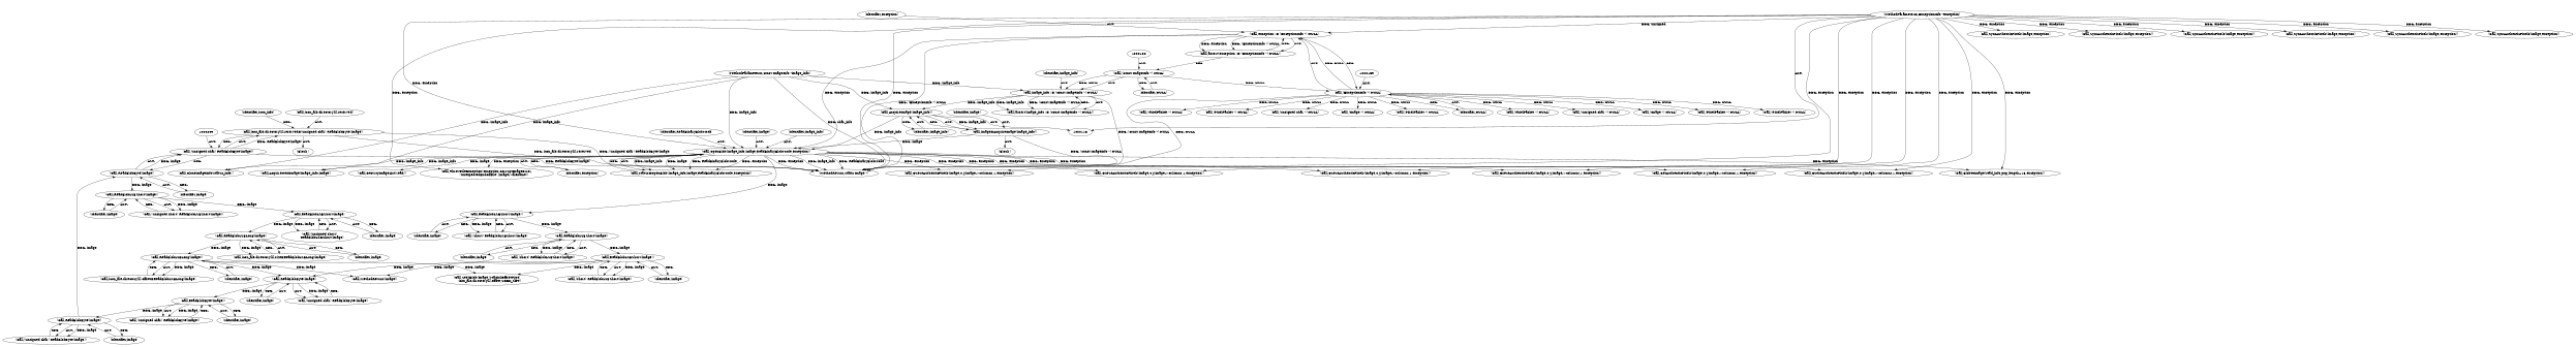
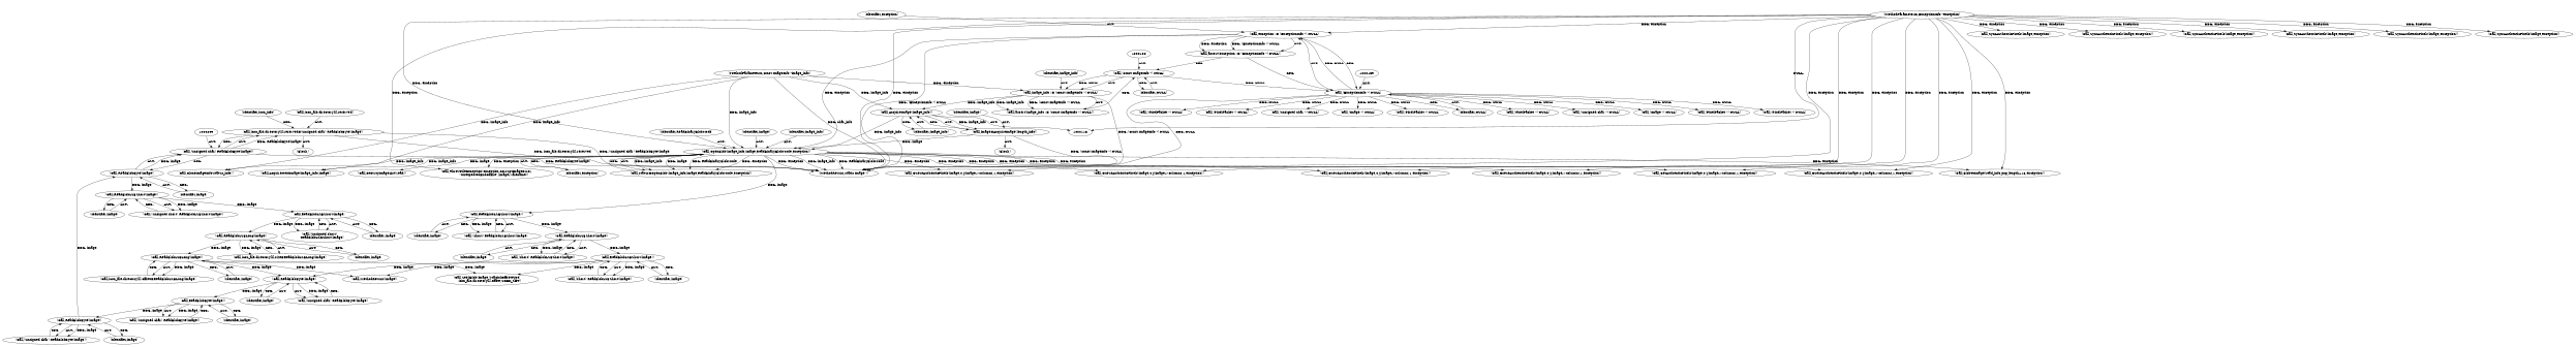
  digraph {
    n1 [label="(Call,icon_file.directory[i].reserved=(unsigned char) ReadBlobByte(image))"]
    n2 [label="(Call,(unsigned char) ReadBlobByte(image))"]
    n3 [label="(MethodReturn,static Image *)"]
    n4 [label="(Block,)"]
    n5 [label="(Call,ReadBlobByte(image))"]
    n6 [label="(Call,ReadBlobLSBShort(image))"]
    n7 [label="(Identifier,image)"]
    n8 [label="(Call,ReadBlobLSBShort(image))"]
    n9 [label="(Identifier,image)"]
    n10 [label="(Call,(unsigned short) ReadBlobLSBShort(image))"]
    n11 [label="(Call,ReadBlobByte(image))"]
    n12 [label="(Call,(unsigned char) ReadBlobByte(image))"]
    n13 [label="(Identifier,image)"]
    n14 [label="(Call,ReadBlobByte(image))"]
    n15 [label="(Call,(unsigned char) ReadBlobByte(image))"]
    n16 [label="(Identifier,image)"]
    n17 [label="(Call,ReadBlobByte(image))"]
    n18 [label="(Identifier,image)"]
    n19 [label="(Call,(unsigned char) ReadBlobByte(image))"]
    n20 [label="(Call,ReadBlobLSBShort(image))"]
    n21 [label="(Call,SeekBlob(image,(MagickOffsetType)\n      icon_file.directory[i].offset,SEEK_SET))"]
    n22 [label="(Call,(short) ReadBlobLSBShort(image))"]
    n23 [label="(Identifier,image)"]
    n24 [label="(Call,MethodReturn(image))"]
    n25 [label="(Call,ReadBlobLSBShort(image))"]
    n26 [label="(Identifier,image)"]
    n27 [label="(Call,(short) ReadBlobLSBShort(image))"]
    n28 [label="(Call,ReadBlobLSBShort(image))"]
    n29 [label="(Identifier,image)"]
    n30 [label="(Call,(short) ReadBlobLSBShort(image))"]
    n31 [label="(Call,OpenBlob(image_info,image,ReadBinaryBlobMode,exception))"]
    n32 [label="(Call,QueueAuthenticPixels(image,0,y,image->columns,1,exception))"]
    n33 [label="(Call,ThrowFileException(exception,CorruptImageError,\n              \"UnexpectedEndOfFile\",image->filename))"]
    n34 [label="(Call,QueueAuthenticPixels(image,0,y,image->columns,1,exception))"]
    n35 [label="(Call,QueueAuthenticPixels(image,0,y,image->columns,1,exception))"]
    n36 [label="(Call,GetAuthenticPixels(image,0,y,image->columns,1,exception))"]
    n37 [label="(Call,QueueAuthenticPixels(image,0,y,image->columns,1,exception))"]
    n38 [label="(Call,DestroyImageList(read))"]
    n39 [label="(Identifier,exception)"]
    n40 [label="(Call,status=OpenBlob(image_info,image,ReadBinaryBlobMode,exception))"]
    n41 [label="(Call,BlobToImage(read_info,png,length+16,exception))"]
    n42 [label="(Call,QueueAuthenticPixels(image,0,y,image->columns,1,exception))"]
    n43 [label="(Call,CloneImageInfo(status_info))"]
    n44 [label="(Call,AcquireNextImage(image_info,image))"]
    n45 [label="(Call,AcquireImage(image_info))"]
-   n46 [label="(Call,image=AcquireImage(image_info))"]
+   n46 [label="(Call,image=AcquireImage(length_info))"]
    n47 [label="(Identifier,image_info)"]
    1000113
    n49 [label="(Block,)"]
    n50 [label="(Call,image_info != (const ImageInfo *) NULL)"]
    n51 [label="(Call,assert(image_info != (const ImageInfo *) NULL))"]
    n52 [label="(Call,(const ImageInfo *) NULL)"]
    n53 [label="(Call,(ExceptionInfo *) NULL)"]
    n54 [label="(Identifier,NULL)"]
    n55 [label="(MethodParameterIn,const ImageInfo *image_info)"]
    n56 [label="(Call,exception != (ExceptionInfo *) NULL)"]
    n57 [label="(Call,(PixelPacket *) NULL)"]
    n58 [label="(Call,(PixelPacket *) NULL)"]
    n59 [label="(Call,(unsigned char *) NULL)"]
    n60 [label="(Call,(Image *) NULL)"]
    n61 [label="(Call,(PixelPacket *) NULL)"]
    n62 [label="(Call,(PixelPacket *) NULL)"]
    n63 [label="(Identifier,NULL)"]
    n64 [label="(Call,(PixelPacket *) NULL)"]
    n65 [label="(Call,(PixelPacket *) NULL)"]
    n66 [label="(Call,(unsigned char *) NULL)"]
    n67 [label="(Call,(Image *) NULL)"]
    n68 [label="(Call,assert(exception != (ExceptionInfo *) NULL))"]
    n69 [label="(MethodParameterIn,ExceptionInfo *exception)"]
    n70 [label="(Call,SyncAuthenticPixels(image,exception))"]
    n71 [label="(Call,SyncAuthenticPixels(image,exception))"]
    n72 [label="(Call,SyncAuthenticPixels(image,exception))"]
    n73 [label="(Call,SyncAuthenticPixels(image,exception))"]
    n74 [label="(Call,SyncAuthenticPixels(image,exception))"]
    n75 [label="(Call,SyncAuthenticPixels(image,exception))"]
    n76 [label="(Call,ReadBlobLSBLong(image))"]
    n77 [label="(Identifier,image)"]
    n78 [label="(Call,icon_file.directory[i].offset=ReadBlobLSBLong(image))"]
    n79 [label="(Call,ReadBlobLSBLong(image))"]
    n80 [label="(Call,icon_file.directory[i].size=ReadBlobLSBLong(image))"]
    n81 [label="(Identifier,image)"]
    n82 [label="(Call,(unsigned short)\n      ReadBlobLSBShort(image))"]
    n83 [label="(Identifier,image)"]
    n84 [label="(Identifier,ReadBinaryBlobMode)"]
    n85 [label="(Identifier,image)"]
    n86 [label="(Identifier,image_info)"]
    n87 [label="(Identifier,image_info)"]
    n88 [label="(Call,icon_file.directory[i].reserved)"]
    n89 [label="(Identifier,exception)"]
    n90 [label="(Identifier,image)"]
    n91 [label="(Identifier,icon_info)"]
    1000299
    1000138
    1000159
    n1 -> n2 [label="CFG: "]
    n1 -> n3 [label="DDG: (unsigned char) ReadBlobByte(image)"]
    n1 -> n3 [label="DDG: icon_file.directory[i].reserved"]
    n1 -> n4 [label="AST: "]
    n2 -> n1 [label="AST: "]
    n2 -> n1 [label="DDG: ReadBlobByte(image)"]
    n2 -> n3 [label="DDG: ReadBlobByte(image)"]
    n2 -> n5 [label="CFG: "]
    n5 -> n2 [label="AST: "]
    n5 -> n2 [label="DDG: image"]
    n5 -> n6 [label="DDG: image"]
    n5 -> n7 [label="CFG: "]
    n6 -> n8 [label="DDG: image"]
    n6 -> n9 [label="CFG: "]
    n6 -> n10 [label="AST: "]
    n6 -> n10 [label="DDG: image"]
    n7 -> n5 [label="AST: "]
    n8 -> n79 [label="DDG: image"]
    n8 -> n82 [label="AST: "]
    n8 -> n82 [label="DDG: image"]
    n8 -> n83 [label="CFG: "]
    n9 -> n6 [label="AST: "]
    n10 -> n6 [label="CFG: "]
    n11 -> n5 [label="DDG: image"]
    n11 -> n12 [label="AST: "]
    n11 -> n12 [label="DDG: image"]
    n11 -> n13 [label="CFG: "]
    n12 -> n11 [label="CFG: "]
    n13 -> n11 [label="AST: "]
    n14 -> n11 [label="DDG: image"]
    n14 -> n15 [label="AST: "]
    n14 -> n15 [label="DDG: image"]
    n14 -> n16 [label="CFG: "]
    n15 -> n14 [label="CFG: "]
    n16 -> n14 [label="AST: "]
    n17 -> n14 [label="DDG: image"]
    n17 -> n18 [label="CFG: "]
    n17 -> n19 [label="AST: "]
    n17 -> n19 [label="DDG: image"]
    n18 -> n17 [label="AST: "]
    n19 -> n17 [label="CFG: "]
    n20 -> n17 [label="DDG: image"]
    n20 -> n21 [label="DDG: image"]
    n20 -> n22 [label="AST: "]
    n20 -> n22 [label="DDG: image"]
    n20 -> n23 [label="CFG: "]
    n20 -> n24 [label="DDG: image"]
    n22 -> n20 [label="CFG: "]
    n23 -> n20 [label="AST: "]
    n25 -> n20 [label="DDG: image"]
    n25 -> n26 [label="CFG: "]
    n25 -> n27 [label="AST: "]
    n25 -> n27 [label="DDG: image"]
    n26 -> n25 [label="AST: "]
    n27 -> n25 [label="CFG: "]
    n28 -> n25 [label="DDG: image"]
    n28 -> n29 [label="CFG: "]
    n28 -> n30 [label="AST: "]
    n28 -> n30 [label="DDG: image"]
    n29 -> n28 [label="AST: "]
    n30 -> n28 [label="CFG: "]
    n31 -> n3 [label="DDG: ReadBinaryBlobMode"]
    n31 -> n3 [label="DDG: exception"]
    n31 -> n3 [label="DDG: image_info"]
    n31 -> n28 [label="DDG: image"]
    n31 -> n32 [label="DDG: exception"]
    n31 -> n33 [label="DDG: exception"]
    n31 -> n34 [label="DDG: exception"]
    n31 -> n35 [label="DDG: exception"]
    n31 -> n36 [label="DDG: exception"]
    n31 -> n37 [label="DDG: exception"]
    n31 -> n38 [label="DDG: image"]
    n31 -> n39 [label="CFG: "]
    n31 -> n40 [label="AST: "]
    n31 -> n40 [label="DDG: image_info"]
    n31 -> n40 [label="DDG: image"]
    n31 -> n40 [label="DDG: ReadBinaryBlobMode"]
    n31 -> n40 [label="DDG: exception"]
    n31 -> n41 [label="DDG: exception"]
    n31 -> n42 [label="DDG: exception"]
    n31 -> n43 [label="DDG: image_info"]
    n31 -> n44 [label="DDG: image_info"]
    n39 -> n31 [label="AST: "]
    n40 -> n31 [label="CFG: "]
    n45 -> n31 [label="DDG: image_info"]
    n45 -> n46 [label="AST: "]
    n45 -> n46 [label="DDG: image_info"]
    n45 -> n47 [label="CFG: "]
    n45 -> 1000113 [label="AST: "]
    n46 -> n3 [label="DDG: (const ImageInfo *) NULL"]
    n46 -> n31 [label="DDG: image"]
    n46 -> n45 [label="CFG: "]
    n46 -> n49 [label="AST: "]
    n47 -> n45 [label="AST: "]
    n50 -> n3 [label="DDG: (const ImageInfo *) NULL"]
    n50 -> n45 [label="DDG: image_info"]
    n50 -> n51 [label="AST: "]
    n50 -> n51 [label="DDG: image_info"]
    n50 -> n51 [label="DDG: (const ImageInfo *) NULL"]
-   n51 -> n50 [label="CFG: "]
+   n51 -> n52 [label="CFG: "]
    n52 -> n50 [label="AST: "]
    n52 -> n50 [label="DDG: NULL"]
    n52 -> n53 [label="DDG: NULL"]
    n52 -> n54 [label="CFG: "]
    n53 -> n3 [label="DDG: NULL"]
    n53 -> n56 [label="AST: "]
    n53 -> n56 [label="DDG: NULL"]
    n53 -> n57 [label="DDG: NULL"]
    n53 -> n58 [label="DDG: NULL"]
    n53 -> n59 [label="DDG: NULL"]
    n53 -> n60 [label="DDG: NULL"]
    n53 -> n61 [label="DDG: NULL"]
    n53 -> n62 [label="DDG: NULL"]
    n53 -> n63 [label="CFG: "]
    n53 -> n64 [label="DDG: NULL"]
    n53 -> n65 [label="DDG: NULL"]
    n53 -> n66 [label="DDG: NULL"]
    n53 -> n67 [label="DDG: NULL"]
    n54 -> n52 [label="AST: "]
    n55 -> n3 [label="DDG: char_info"]
    n55 -> n31 [label="DDG: image_info"]
    n55 -> n43 [label="DDG: image_info"]
    n55 -> n44 [label="DDG: image_info"]
    n55 -> n45 [label="DDG: image_info"]
-   n55 -> n50 [label="DDG: image_info"]
+   n55 -> n50 [label="DDG: exception"]
    n56 -> n3 [label="DDG: (ExceptionInfo *) NULL"]
    n56 -> n31 [label="DDG: exception"]
    n56 -> n53 [label="CFG: "]
    n56 -> n68 [label="AST: "]
    n56 -> n68 [label="DDG: exception"]
    n56 -> n68 [label="DDG: (ExceptionInfo *) NULL"]
    n63 -> n53 [label="AST: "]
    n68 -> n52 [label="CFG: "]
-   n68 -> n56 [label="CFG: "]
+   n68 -> n53 [label="CFG: "]
    n69 -> n3 [label="DDG: exception"]
    n69 -> n31 [label="DDG: exception"]
    n69 -> n32 [label="DDG: exception"]
    n69 -> n33 [label="DDG: exception"]
    n69 -> n34 [label="DDG: exception"]
    n69 -> n35 [label="DDG: exception"]
    n69 -> n36 [label="DDG: exception"]
    n69 -> n37 [label="DDG: exception"]
    n69 -> n41 [label="DDG: exception"]
    n69 -> n42 [label="DDG: exception"]
-   n69 -> 1000113 [label="AST: "]
-   n69 -> n56 [label="DDG: unsigned"]
+   n69 -> 1000113 [label="NULL: "]
+   n69 -> n56 [label="DDG: exception"]
    n69 -> n70 [label="DDG: exception"]
    n69 -> n71 [label="DDG: exception"]
    n69 -> n72 [label="DDG: exception"]
    n69 -> n73 [label="DDG: exception"]
    n69 -> n74 [label="DDG: exception"]
    n69 -> n75 [label="DDG: exception"]
    n76 -> n17 [label="DDG: image"]
    n76 -> n21 [label="DDG: image"]
    n76 -> n24 [label="DDG: image"]
    n76 -> n77 [label="CFG: "]
    n76 -> n78 [label="AST: "]
    n76 -> n78 [label="DDG: image"]
    n77 -> n76 [label="AST: "]
    n78 -> n76 [label="CFG: "]
    n79 -> n76 [label="DDG: image"]
    n79 -> n80 [label="AST: "]
    n79 -> n80 [label="DDG: image"]
    n79 -> n81 [label="CFG: "]
    n80 -> n79 [label="CFG: "]
    n81 -> n79 [label="AST: "]
    n82 -> n8 [label="CFG: "]
    n83 -> n8 [label="AST: "]
    n84 -> n31 [label="AST: "]
    n85 -> n31 [label="AST: "]
    n86 -> n50 [label="AST: "]
    n87 -> n31 [label="AST: "]
    n88 -> n1 [label="AST: "]
    n89 -> n56 [label="AST: "]
    n90 -> n46 [label="AST: "]
    n91 -> n1 [label="CFG: "]
    1000299 -> n2 [label="AST: "]
    1000138 -> n52 [label="AST: "]
    1000159 -> n53 [label="AST: "]
  }
